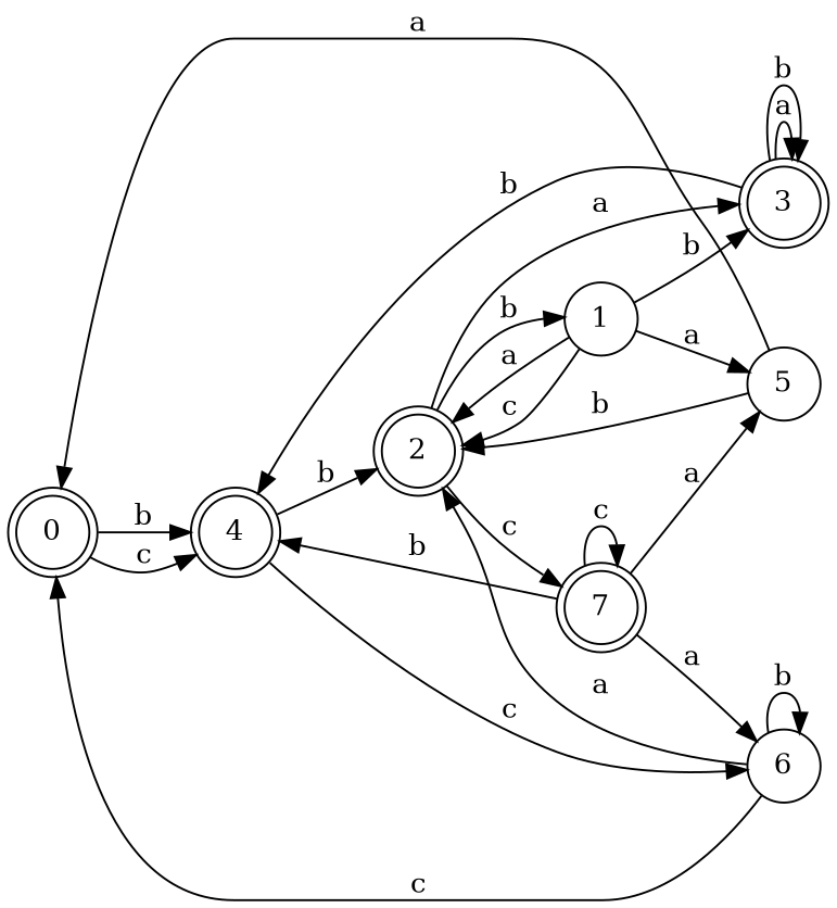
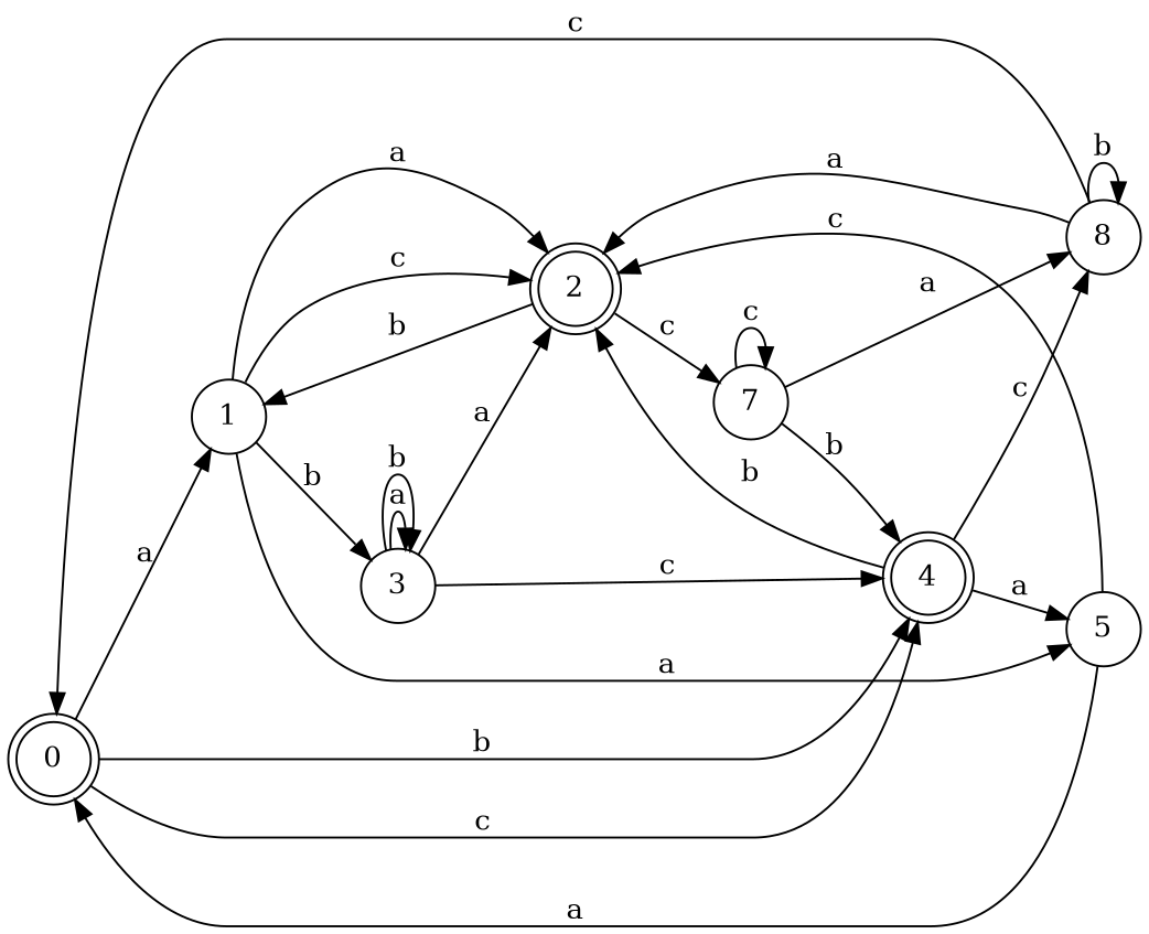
  digraph {
    rankdir=LR
    node [color=black fillcolor=white shape=doublecircle style="rounded,filled"]
    n1 [label=0]
    n2 [label=1 shape=circle style=filled]
    n3 [label=4]
    n4 [label=2]
-   n5 [label=3]
+   n5 [label=3 shape=circle]
    n6 [label=5 shape=circle style=filled]
-   n7 [label=6 shape=circle style=filled]
-   n8 [label=7 style=filled]
+   n7 [label=8 shape=circle style=filled]
+   n8 [label=7 shape=circle style=filled]
+   n1 -> n2 [label=a]
    n1 -> n3 [label=b]
    n1 -> n3 [label=c]
    n2 -> n4 [label=a]
    n2 -> n4 [label=c]
    n2 -> n5 [label=b]
    n2 -> n6 [label=a]
    n3 -> n4 [label=b]
-   n8 -> n6 [label=a]
+   n3 -> n6 [label=a]
    n3 -> n7 [label=c]
    n4 -> n2 [label=b]
-   n4 -> n5 [label=a]
+   n5 -> n4 [label=a]
    n4 -> n8 [label=c]
-   n5 -> n3 [label=b]
+   n5 -> n3 [label=c]
    n5 -> n5 [label=a]
    n5 -> n5 [label=b]
    n6 -> n1 [label=a]
-   n6 -> n4 [label=b]
+   n6 -> n4 [label=c]
    n7 -> n1 [label=c]
    n7 -> n4 [label=a]
    n7 -> n7 [label=b]
    n8 -> n3 [label=b]
    n8 -> n7 [label=a]
    n8 -> n8 [label=c]
  }
